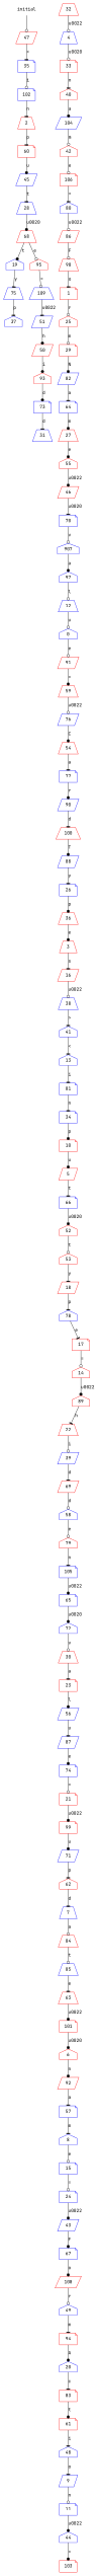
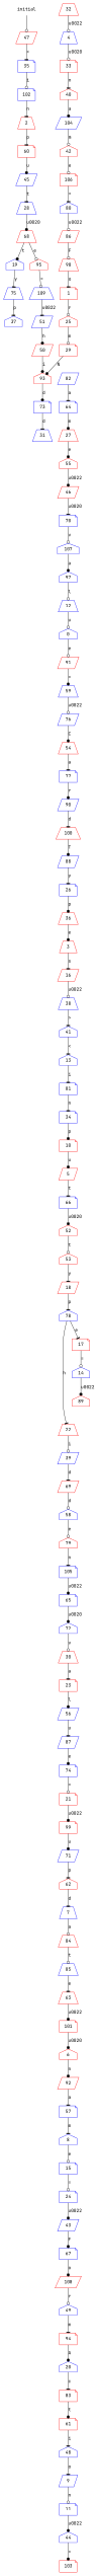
  digraph {
    fontname="JetBrains Mono"
    rankdir=TB
    node [color=blue fontname="JetBrains Mono" shape=note]
    edge [arrowhead=tee fontname="JetBrains Mono"]
    0 [shape=house]
    91 [color=red shape=parallelogram]
-   59 [color=red shape=trapezium]
+   59 [shape=trapezium]
    76 [shape=parallelogram]
    1 [color=red]
    25 [color=red shape=house]
    29 [color=red]
    82 [shape=parallelogram]
    2 [color=red shape=trapezium]
    60 [color=red]
    45 [shape=parallelogram]
    28 [shape=trapezium]
    3 [color=red shape=trapezium]
    16 [color=red shape=parallelogram]
    38 [shape=trapezium]
    41 [shape=house]
    4 [shape=trapezium]
    33 [color=red]
    40 [color=red shape=house]
    104 [shape=parallelogram]
    5 [color=red shape=parallelogram]
    66
    52 [color=red shape=house]
    53 [color=red shape=house]
    6 [color=red shape=house]
    92 [color=red shape=parallelogram]
    57
    8 [shape=house]
    7 [shape=trapezium]
    84 [color=red shape=trapezium]
    85 [shape=trapezium]
    63 [color=red shape=trapezium]
    15
    24
    43 [shape=parallelogram]
    9 [shape=parallelogram]
    11
    44 [shape=house]
    103 [color=red]
    10 [color=red]
    12 [shape=trapezium]
    13 [shape=house]
    81
    34
-   14 [color=red shape=house]
+   14 [shape=house]
    89 [color=red shape=house]
    22 [color=red shape=trapezium]
    39 [shape=parallelogram]
    67
    17 [color=red]
    18 [color=red shape=parallelogram]
    78 [shape=house]
    19 [shape=house]
    75 [shape=trapezium]
    37 [shape=house]
    20 [shape=house]
    83 [color=red]
    61 [color=red]
    48 [shape=house]
    21 [color=red]
    99 [color=red]
    71 [shape=parallelogram]
    62 [color=red shape=house]
    69 [color=red shape=parallelogram]
    58 [shape=house]
    23 [color=red]
    56 [shape=parallelogram]
    87 [shape=parallelogram]
    74
    108 [color=red shape=parallelogram]
    64
    36 [color=red shape=trapezium]
    26
    27 [color=red shape=trapezium]
    55 [color=red shape=house]
    46 [color=red shape=parallelogram]
    70
    68 [color=red shape=trapezium]
    95 [color=red shape=house]
    30 [color=red shape=trapezium]
    31 [shape=trapezium]
    32 [color=red shape=trapezium]
    42 [color=red shape=house]
    35
    102
    109 [shape=trapezium]
    51 [shape=parallelogram]
    79 [color=red shape=house]
    106 [color=red]
    80 [shape=house]
    86 [color=red shape=parallelogram]
    49 [shape=house]
-   107 [shape=house label=907]
+   107 [shape=house]
    97 [shape=house]
    47 [color=red shape=parallelogram]
    initial [color=red shape=plaintext]
    94 [color=red]
    50 [color=red shape=parallelogram]
    93 [color=red shape=house]
    73
    54 [color=red shape=trapezium]
    77
    90 [shape=parallelogram]
    100 [color=red shape=trapezium]
    105
    65
    101 [color=red]
    72 [shape=house]
    88 [shape=parallelogram]
    98 [color=red shape=trapezium]
    0 -> 91 [arrowhead=odot label=e]
    91 -> 59 [arrowhead=dot label="="]
    59 -> 76 [arrowhead=odot label="\u0022"]
    76 -> 54 [arrowhead=dot label=C]
    1 -> 25 [arrowhead=odot label=r]
    25 -> 29 [arrowhead=odot label=m]
-   29 -> 82 [arrowhead=dot label=N]
+   29 -> 93 [arrowhead=dot label=N]
    82 -> 64 [label=a]
    2 -> 60 [label=p]
    60 -> 45 [arrowhead=dot label=u]
    45 -> 28 [label=t]
    28 -> 68 [arrowhead=dot label="\u0020"]
    3 -> 16 [label=s]
    16 -> 38 [arrowhead=odot label="\u0022"]
    38 -> 41 [label=">"]
    41 -> 13 [label="<"]
    4 -> 33 [arrowhead=odot label="\u0020"]
    33 -> 40 [label=n]
    40 -> 104 [arrowhead=dot label=a]
    104 -> 42 [arrowhead=odot label=m]
    5 -> 66 [label=t]
    66 -> 52 [arrowhead=dot label="\u0020"]
    52 -> 53 [arrowhead=odot label=t]
    53 -> 18 [label=y]
    6 -> 92 [arrowhead=dot label=n]
    92 -> 57 [label=a]
    57 -> 8 [label=m]
    8 -> 15 [arrowhead=odot label=e]
    7 -> 84 [arrowhead=odot label=a]
    84 -> 85 [arrowhead=odot label=t]
    85 -> 63 [label=e]
    63 -> 101 [arrowhead=dot label="\u0022"]
    15 -> 24 [arrowhead=odot label="="]
    24 -> 43 [arrowhead=dot label="\u0022"]
    43 -> 67 [arrowhead=dot label=F]
    9 -> 11 [arrowhead=odot label=n]
    11 -> 44 [arrowhead=dot label="\u0022"]
    44 -> 103 [arrowhead=dot label=">"]
    10 -> 5 [arrowhead=dot label=u]
    12 -> 0 [arrowhead=odot label=u]
    13 -> 81 [label=i]
    81 -> 34 [label=n]
    34 -> 10 [arrowhead=dot label=p]
    14 -> 89 [arrowhead=dot label="\u0022"]
-   89 -> 22 [label=h]
+   78 -> 22 [label=h]
    22 -> 39 [arrowhead=odot label=i]
    39 -> 69 [label=d]
    67 -> 108 [arrowhead=dot label=o]
    17 -> 14 [arrowhead=odot label="="]
    18 -> 78 [label=p]
    78 -> 17 [label=e]
    19 -> 75 [label=y]
    75 -> 37 [label=p]
    20 -> 83 [label=c]
    83 -> 61 [arrowhead=dot label=t]
    61 -> 48 [label=i]
    48 -> 9 [label=o]
    21 -> 99 [arrowhead=dot label="\u0022"]
    99 -> 71 [arrowhead=dot label=u]
    71 -> 62 [label=p]
    62 -> 7 [label=d]
    69 -> 58 [arrowhead=odot label=d]
    58 -> 79 [arrowhead=odot label=e]
    23 -> 56 [arrowhead=dot label=l]
    56 -> 87 [label=u]
    87 -> 74 [arrowhead=dot label=e]
    74 -> 21 [arrowhead=odot label="="]
    108 -> 49 [arrowhead=odot label=r]
    64 -> 27 [arrowhead=dot label=m]
    36 -> 3 [arrowhead=dot label=e]
    26 -> 36 [arrowhead=dot label=p]
    27 -> 55 [arrowhead=dot label=e]
    55 -> 46 [arrowhead=dot label="\u0022"]
    46 -> 70 [label="\u0020"]
    70 -> 107 [arrowhead=odot label=v]
    68 -> 19 [arrowhead=dot label=t]
    68 -> 95 [arrowhead=odot label=e]
    95 -> 109 [arrowhead=odot label="="]
    30 -> 23 [label=a]
    32 -> 4 [arrowhead=odot label="\u0022"]
    42 -> 106 [arrowhead=odot label=e]
    35 -> 102 [arrowhead=odot label=i]
    102 -> 2 [label=n]
    109 -> 51 [label="\u0022"]
    51 -> 50 [arrowhead=dot label=h]
    79 -> 105 [label=n]
    106 -> 80 [label="="]
    80 -> 86 [arrowhead=odot label="\u0022"]
    86 -> 98 [arrowhead=odot label=F]
    49 -> 94 [label=m]
    107 -> 97 [arrowhead=dot label=a]
    97 -> 12 [arrowhead=odot label=l]
    47 -> 35 [label="<"]
    initial -> 47 [arrowhead=odot]
    94 -> 20 [arrowhead=dot label=A]
    50 -> 93 [arrowhead=dot label=i]
    93 -> 73 [arrowhead=dot label=d]
    73 -> 31 [label=d]
    54 -> 77 [label=a]
    77 -> 90 [arrowhead=dot label=r]
    90 -> 100 [label=d]
    100 -> 88 [arrowhead=dot label=T]
    105 -> 65 [arrowhead=dot label="\u0022"]
    65 -> 72 [arrowhead=dot label="\u0020"]
    101 -> 6 [arrowhead=dot label="\u0020"]
    72 -> 30 [arrowhead=odot label=v]
    88 -> 26 [label=y]
    98 -> 1 [label=o]
  }
